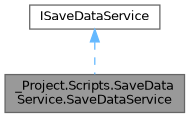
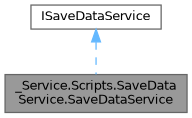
  digraph {
    node [color=gray40 fontname=Helvetica fontsize=10 shape=box style=filled]
-   n1 [fillcolor=grey60 fontcolor=black height=0.2 label="_Project.Scripts.SaveData\lService.SaveDataService" width=0.4]
+   n1 [fillcolor=grey60 fontcolor=black height=0.2 label="_Service.Scripts.SaveData\lService.SaveDataService" width=0.4]
    n2 [fillcolor=white height=0.2 label=ISaveDataService width=0.4]
    n2 -> n1 [color=steelblue1 dir=back fontname=Helvetica fontsize=10 labelfontname=Helvetica labelfontsize=10 style=dashed]
  }
